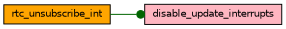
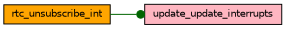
  digraph {
    rankdir=LR
    node [color=black fontname=Helvetica fontsize=10 shape=record style=filled]
    n1 [fillcolor=orange fontcolor=black height=0.2 label=rtc_unsubscribe_int width=0.4]
-   n2 [fillcolor=lightpink height=0.2 label=disable_update_interrupts width=0.4]
+   n2 [fillcolor=lightpink height=0.2 label=update_update_interrupts width=0.4]
    n1 -> n2 [color=darkgreen fontname=Helvetica fontsize=10 labelfontname=Helvetica labelfontsize=10 style=solid arrowhead=dot]
  }
